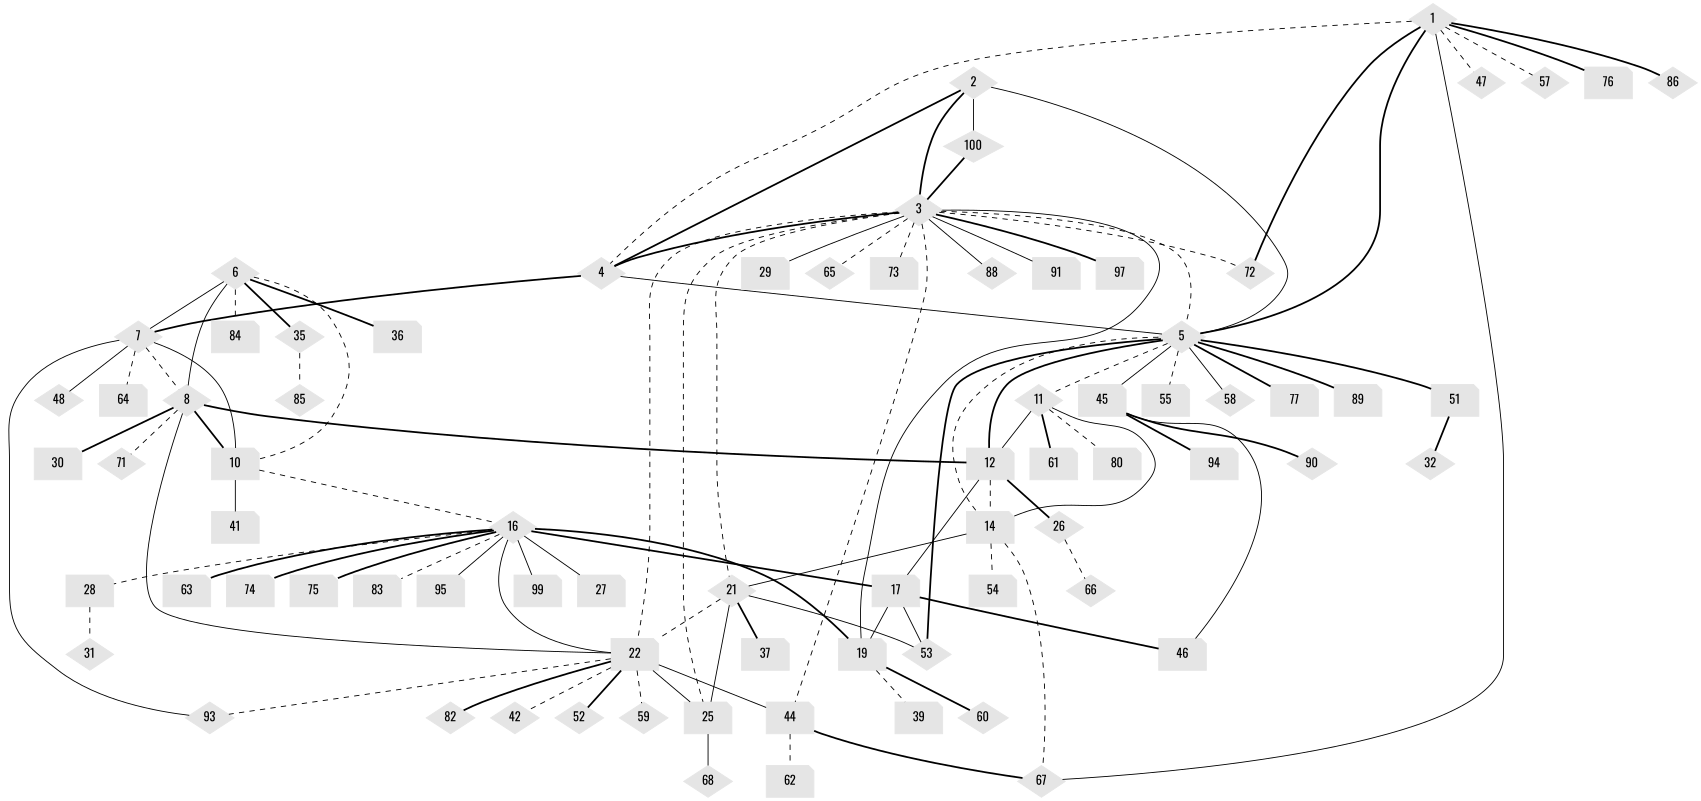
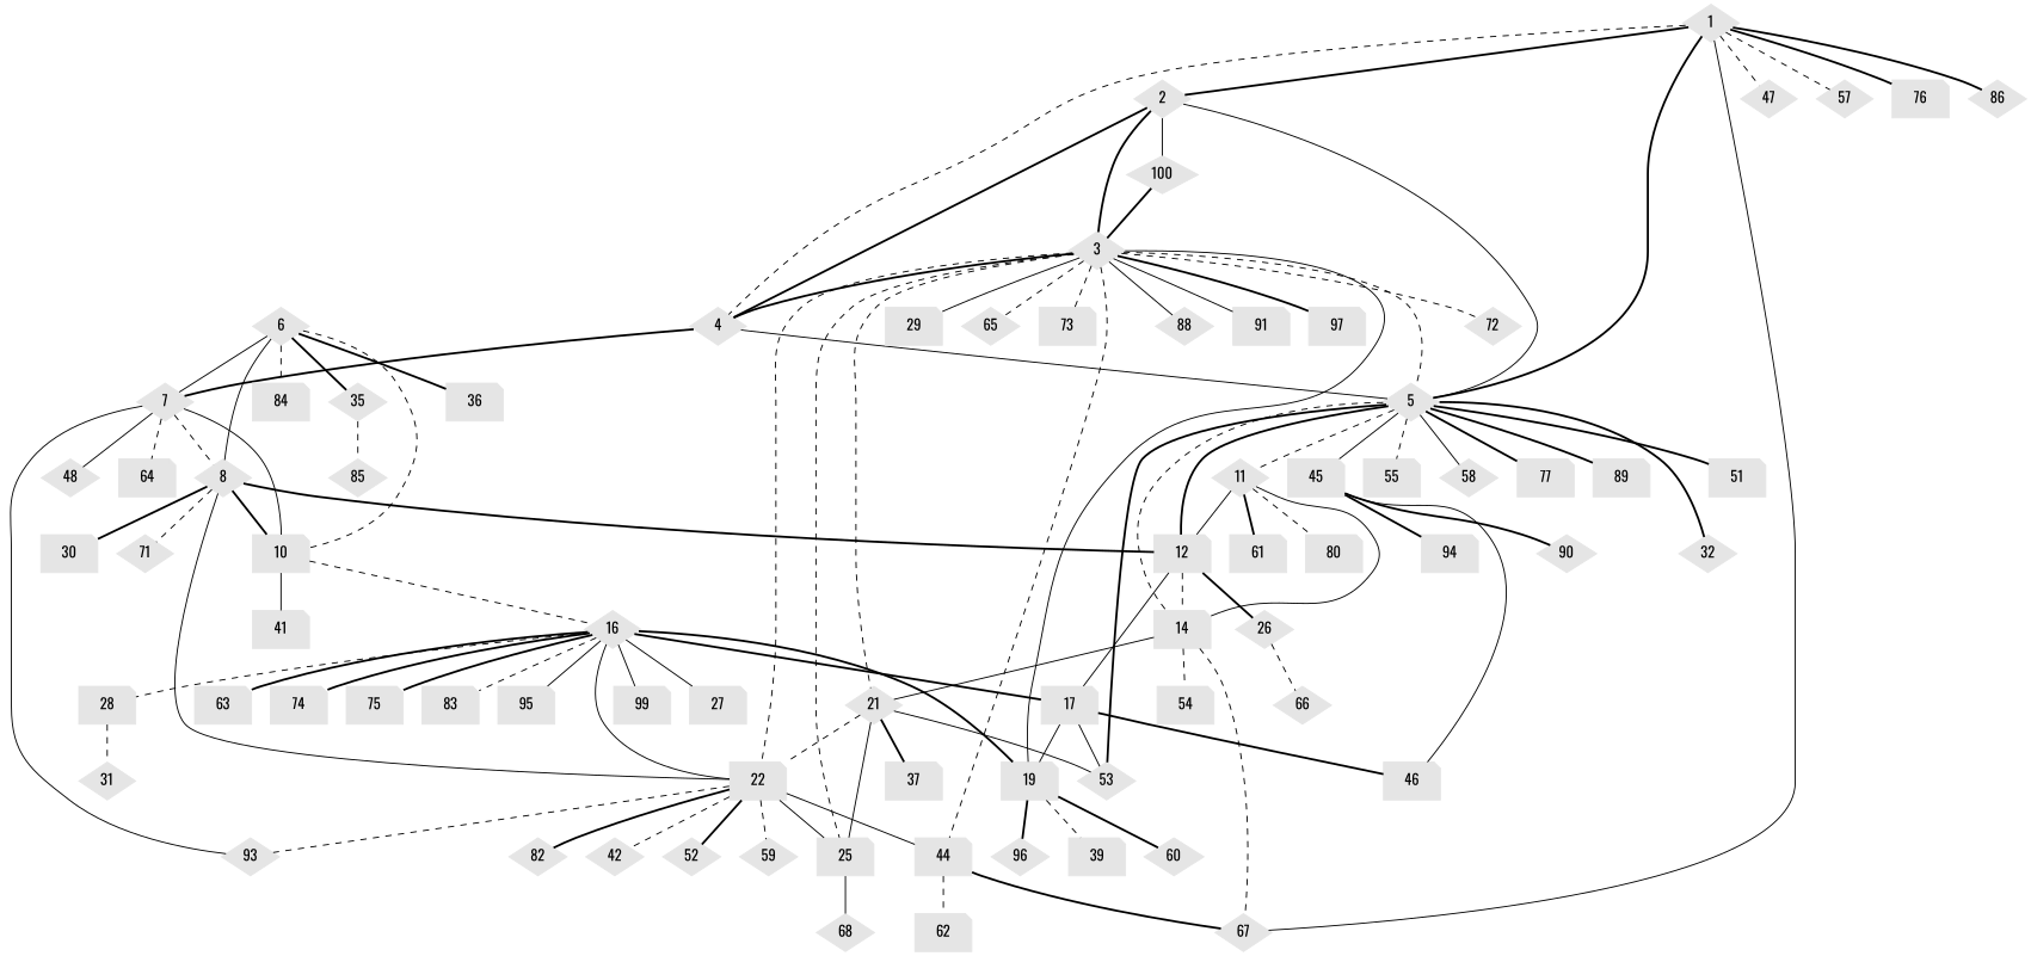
  graph {
    fontname=Oswald
    node [color=gray90 fontname=Oswald shape=note style=filled]
    edge [fontname=Oswald style=bold]
    1 [shape=diamond super="+43"]
    2 [shape=diamond super="+33"]
    4 [shape=diamond super="+34"]
    5 [shape=diamond super="+13"]
    47 [shape=diamond]
    57 [shape=diamond]
    67 [shape=diamond]
    76
    86 [shape=diamond]
    3 [shape=diamond super="+24"]
    100 [shape=diamond]
    19 [super="+20"]
    21 [shape=diamond super="+69"]
    22 [super="+23"]
    25 [super="+40"]
    29
    44 [super="+81"]
    65 [shape=diamond]
    73
    n20 [label=72 shape=diamond]
    88 [shape=diamond]
    91
    97
    7 [shape=diamond super="+38"]
    11 [shape=diamond super="+79"]
    12 [super="+15"]
    14 [super="+50"]
    32 [shape=diamond]
    45 [super="+92"]
    51 [super="+72"]
    53 [shape=diamond]
    55
    58 [shape=diamond]
    77
    89
    39
    60 [shape=diamond]
+   96 [shape=diamond]
    37
    93 [shape=diamond]
    42 [shape=diamond]
    52 [shape=diamond]
    59 [shape=diamond]
    82 [shape=diamond]
    68 [shape=diamond]
    62
    8 [shape=diamond super="+9"]
    10
    48 [shape=diamond]
    64
    61
    80
    17 [super="+49"]
    26 [shape=diamond]
    54
    46
    90 [shape=diamond]
    94
    6 [shape=diamond super="+98"]
    35 [shape=diamond]
    36
    84
    30
    71 [shape=diamond]
    16 [shape=diamond super="+18"]
    41 [super="+70"]
    85 [shape=diamond]
    27 [super="+87"]
    28 [super="+56"]
    63
    74
    75
    83
    95
    99
    66 [shape=diamond]
    31 [shape=diamond]
-   1 -- n20
+   1 -- 2
    1 -- 4 [style=dashed]
    1 -- 5
    1 -- 47 [style=dashed]
    1 -- 57 [style=dashed]
    1 -- 67 [style=solid]
    1 -- 76
    1 -- 86
    2 -- 4
    2 -- 5 [style=solid]
    2 -- 3
    2 -- 100 [style=solid]
    4 -- 5 [style=solid]
    4 -- 7
    5 -- 11 [style=dashed]
    5 -- 12 [weight=2]
    5 -- 14 [style=dashed]
-   51 -- 32
+   5 -- 32
    5 -- 45 [style=solid]
    5 -- 51
    5 -- 53
    5 -- 55 [style=dashed]
    5 -- 58 [style=solid]
    5 -- 77
    5 -- 89
    3 -- 4
    3 -- 5 [style=dashed]
    3 -- 19 [style=solid]
    3 -- 21 [style=dashed]
    3 -- 22 [style=dashed weight=2]
    3 -- 25 [style=dashed]
    3 -- 29 [style=solid]
    3 -- 44 [style=dashed]
    3 -- 65 [style=dashed]
    3 -- 73 [style=dashed]
    3 -- n20 [style=dashed]
    3 -- 88 [style=solid]
    3 -- 91 [style=solid]
    3 -- 97
    100 -- 3
    19 -- 39 [style=dashed]
    19 -- 60
+   19 -- 96
    21 -- 22 [style=dashed weight=2]
    21 -- 25 [style=solid]
    21 -- 53 [style=solid]
    21 -- 37
    22 -- 25 [style=solid weight=2]
    22 -- 44 [style=solid]
    22 -- 93 [style=dashed]
    22 -- 42 [style=dashed]
    22 -- 52
    22 -- 59 [style=dashed]
    22 -- 82
    25 -- 68 [style=solid]
    44 -- 67
    44 -- 62 [style=dashed]
    7 -- 93 [style=solid]
    7 -- 8 [style=dashed weight=2]
    7 -- 10 [style=solid]
    7 -- 48 [style=solid]
    7 -- 64 [style=dashed]
    11 -- 12 [style=solid weight=2]
    11 -- 14 [style=solid]
    11 -- 61
    11 -- 80 [style=dashed]
    12 -- 14 [style=dashed weight=2]
    12 -- 17 [style=solid]
    12 -- 26
    14 -- 67 [style=dashed]
    14 -- 21 [style=solid]
    14 -- 54 [style=dashed]
    45 -- 46 [style=solid]
    45 -- 90
    45 -- 94
    8 -- 22 [style=solid]
    8 -- 12
    8 -- 10 [weight=2]
    8 -- 30
    8 -- 71 [style=dashed]
    10 -- 16 [style=dashed]
    10 -- 41 [style=solid]
    17 -- 19 [style=solid weight=2]
    17 -- 53 [style=solid]
    17 -- 46
    26 -- 66 [style=dashed]
    6 -- 7 [style=solid]
    6 -- 8 [style=solid weight=2]
    6 -- 10 [style=dashed]
    6 -- 35
    6 -- 36
    6 -- 84 [style=dashed]
    35 -- 85 [style=dashed]
    16 -- 19 [weight=4]
    16 -- 22 [style=solid]
    16 -- 17 [weight=2]
    16 -- 27 [style=solid]
    16 -- 28 [style=dashed]
    16 -- 63
    16 -- 74
    16 -- 75
    16 -- 83 [style=dashed]
    16 -- 95 [style=solid]
    16 -- 99 [style=solid]
    28 -- 31 [style=dashed]
  }
